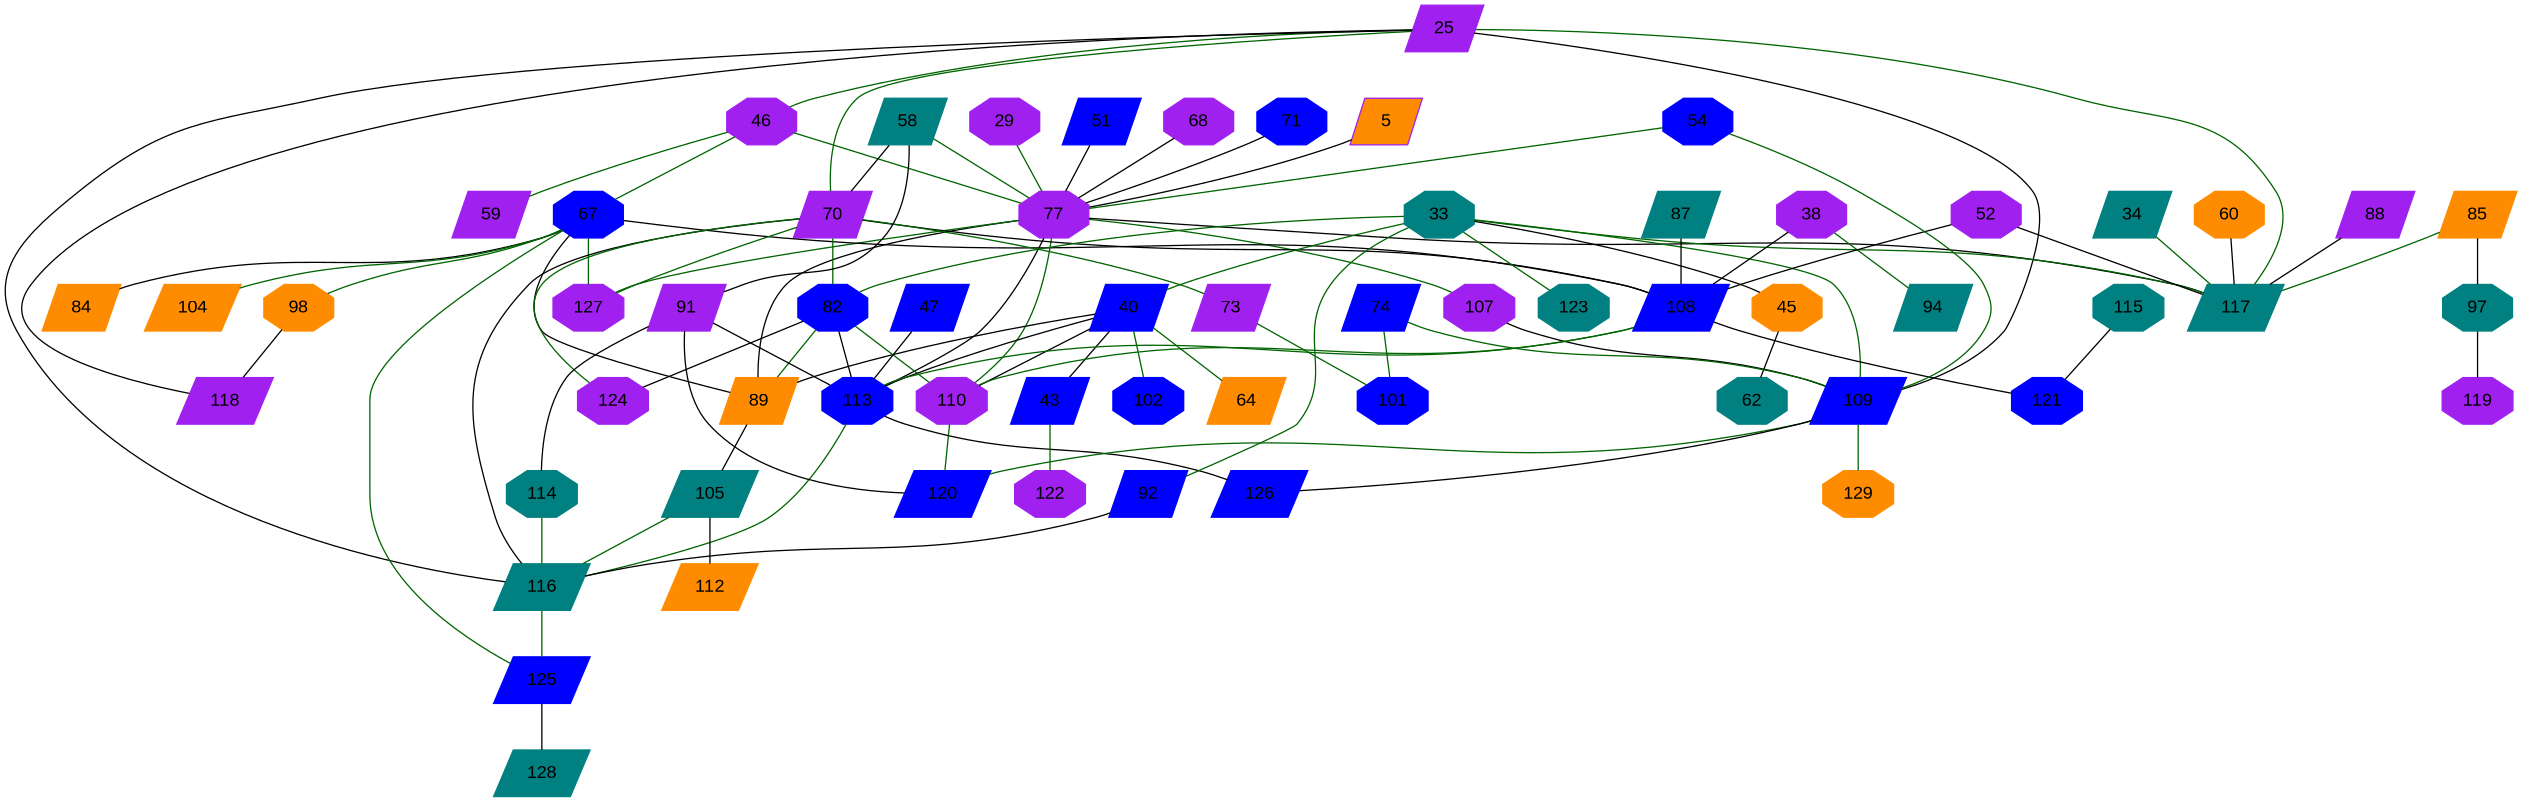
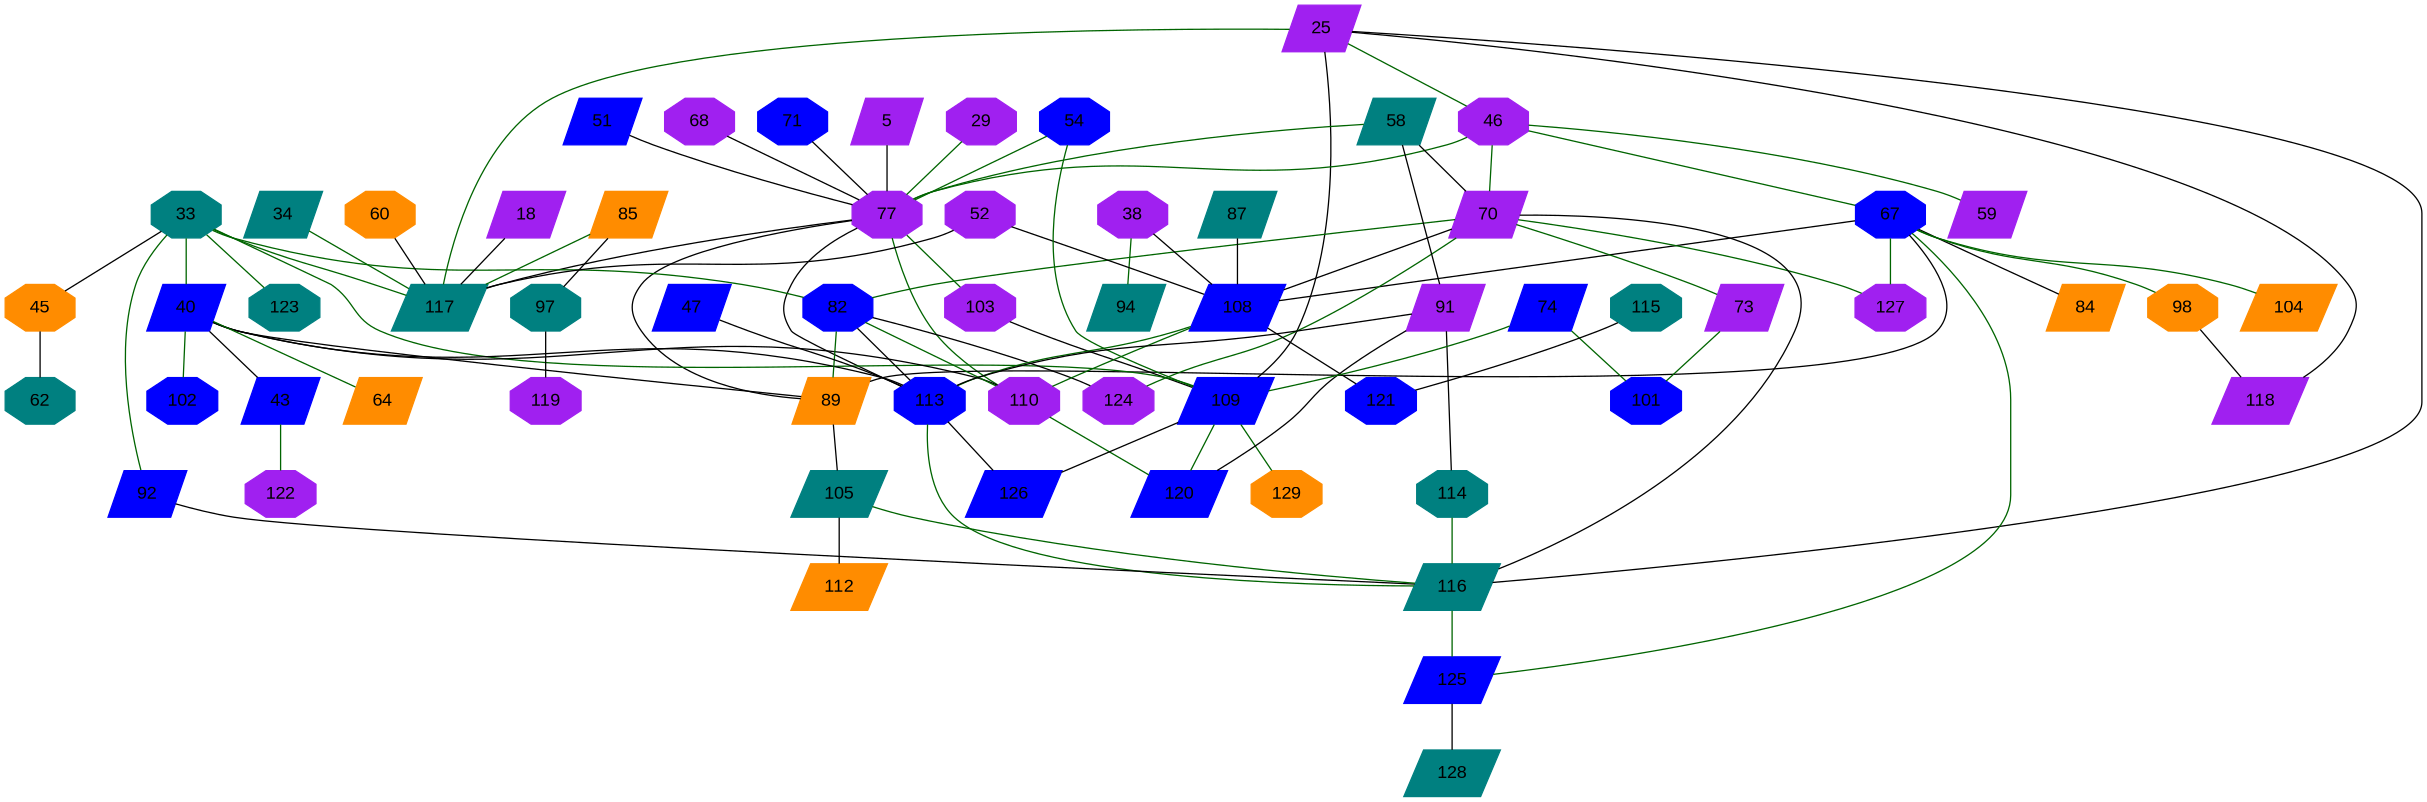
  graph {
    fontname="Liberation Sans"
    node [color=purple fontname="Liberation Sans" shape=parallelogram style=filled]
    edge [color=black fontname="Liberation Sans"]
    77 [shape=octagon super="+76+41+72"]
    117 [color=teal super="+36+111"]
    89 [color=darkorange super="+81+78"]
    110 [shape=octagon super="+100"]
    113 [color=blue shape=octagon super="+42+65+106"]
    127 [shape=octagon super="+49+83"]
-   107 [shape=octagon]
-   5 [fillcolor=darkorange]
+   107 [shape=octagon label=103]
+   5
    25 [super="+6+11"]
    46 [shape=octagon super="+3"]
    109 [color=blue super="+28"]
    116 [color=teal super="+18+95"]
    118
    59
    67 [color=blue shape=octagon super="+17+22+44"]
    70 [super="+48"]
    129 [color=darkorange shape=octagon super="+37"]
    120 [color=blue super="+32"]
    126 [color=blue super="+93+103"]
    125 [color=blue super="+79"]
    29 [shape=octagon]
    33 [color=teal shape=octagon super="+15"]
    40 [color=blue super="+21+9"]
    45 [color=darkorange shape=octagon]
    82 [color=blue shape=octagon super="+80"]
    92 [color=blue]
    123 [color=teal shape=octagon]
    43 [color=blue]
    64 [color=darkorange]
    102 [color=blue shape=octagon]
    62 [color=teal shape=octagon]
    124 [shape=octagon]
    34 [color=teal]
    38 [shape=octagon]
    94 [color=teal]
    108 [color=blue super="+96"]
    121 [color=blue shape=octagon super="+86"]
    122 [shape=octagon]
    105 [color=teal super="+99"]
    84 [color=darkorange]
    98 [color=darkorange shape=octagon]
    104 [color=darkorange]
    73
    47 [color=blue]
    51 [color=blue]
    52 [shape=octagon]
    54 [color=blue shape=octagon]
    58 [color=teal super="+30+53"]
    91 [super="+75"]
    114 [color=teal shape=octagon]
    60 [color=darkorange shape=octagon]
    128 [color=teal]
    68 [shape=octagon]
    101 [color=blue shape=octagon]
    71 [color=blue shape=octagon]
    74 [color=blue]
    85 [color=darkorange]
    97 [color=teal shape=octagon]
    119 [shape=octagon]
    87 [color=teal]
-   88
+   88 [label=18]
    112 [color=darkorange]
    115 [color=teal shape=octagon]
    77 -- 117 [weight=2]
    77 -- 89
    77 -- 110 [color=darkgreen]
    77 -- 113
-   77 -- 127 [color=darkgreen]
    77 -- 107 [color=darkgreen]
    89 -- 105
    110 -- 120 [color=darkgreen]
    113 -- 116 [color=darkgreen weight=2]
    113 -- 126 [weight=2]
    107 -- 109
    5 -- 77
    25 -- 117 [color=darkgreen weight=3]
    25 -- 46 [color=darkgreen weight=2]
    25 -- 109 [weight=2]
    25 -- 116
    25 -- 118
    46 -- 77 [color=darkgreen weight=3]
    46 -- 59 [color=darkgreen]
    46 -- 67 [color=darkgreen]
-   25 -- 70 [color=darkgreen]
+   46 -- 70 [color=darkgreen]
    109 -- 129 [color=darkgreen]
    109 -- 120 [color=darkgreen]
    109 -- 126
    116 -- 125 [color=darkgreen weight=2]
    67 -- 89
    67 -- 127 [color=darkgreen weight=2]
    67 -- 125 [color=darkgreen]
    67 -- 108 [weight=2]
    67 -- 84
    67 -- 98 [color=darkgreen]
    67 -- 104 [color=darkgreen]
    70 -- 127 [color=darkgreen]
    70 -- 116 [weight=2]
    70 -- 82 [color=darkgreen]
    70 -- 124 [color=darkgreen]
    70 -- 108 [weight=2]
    70 -- 73 [color=darkgreen]
    125 -- 128
    29 -- 77 [color=darkgreen]
    33 -- 117 [color=darkgreen]
    33 -- 109 [color=darkgreen]
    33 -- 40 [color=darkgreen weight=2]
    33 -- 45
    33 -- 82 [color=darkgreen]
    33 -- 92 [color=darkgreen]
    33 -- 123 [color=darkgreen]
    40 -- 89
    40 -- 110
    40 -- 113 [weight=3]
    40 -- 43
    40 -- 64 [color=darkgreen]
    40 -- 102 [color=darkgreen]
    45 -- 62
    82 -- 89 [color=darkgreen]
    82 -- 110 [color=darkgreen]
    82 -- 113
    82 -- 124
    92 -- 116
    43 -- 122 [color=darkgreen]
    34 -- 117 [color=darkgreen]
    38 -- 94 [color=darkgreen]
    38 -- 108
    108 -- 110 [color=darkgreen]
    108 -- 113 [color=darkgreen weight=2]
    108 -- 121
    105 -- 116 [color=darkgreen]
    105 -- 112
    98 -- 118
    73 -- 101 [color=darkgreen]
    47 -- 113
    51 -- 77
    52 -- 117
    52 -- 108
    54 -- 77 [color=darkgreen]
    54 -- 109 [color=darkgreen]
    58 -- 77 [color=darkgreen]
    58 -- 70
    58 -- 91
    91 -- 113 [weight=3]
    91 -- 120
    91 -- 114
    114 -- 116 [color=darkgreen]
    60 -- 117
    68 -- 77
    71 -- 77
    74 -- 109 [color=darkgreen]
    74 -- 101 [color=darkgreen]
    85 -- 117 [color=darkgreen]
    85 -- 97
    97 -- 119
    87 -- 108
    88 -- 117
    115 -- 121
  }
